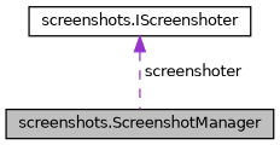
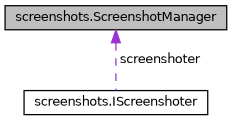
  digraph {
    node [color=black fontname=Helvetica fontsize=10 shape=record style=filled]
    n1 [fillcolor=grey75 fontcolor=black height=0.2 label="screenshots.ScreenshotManager" width=0.4]
    n2 [fillcolor=white height=0.2 label="screenshots.IScreenshoter" width=0.4]
-   n2 -> n1 [color=darkorchid3 dir=back fontname=Helvetica fontsize=10 label=" screenshoter" labelfontname=Helvetica labelfontsize=10 style=dashed]
+   n1 -> n2 [color=darkorchid3 dir=back fontname=Helvetica fontsize=10 label=" screenshoter" labelfontname=Helvetica labelfontsize=10 style=dashed]
  }
